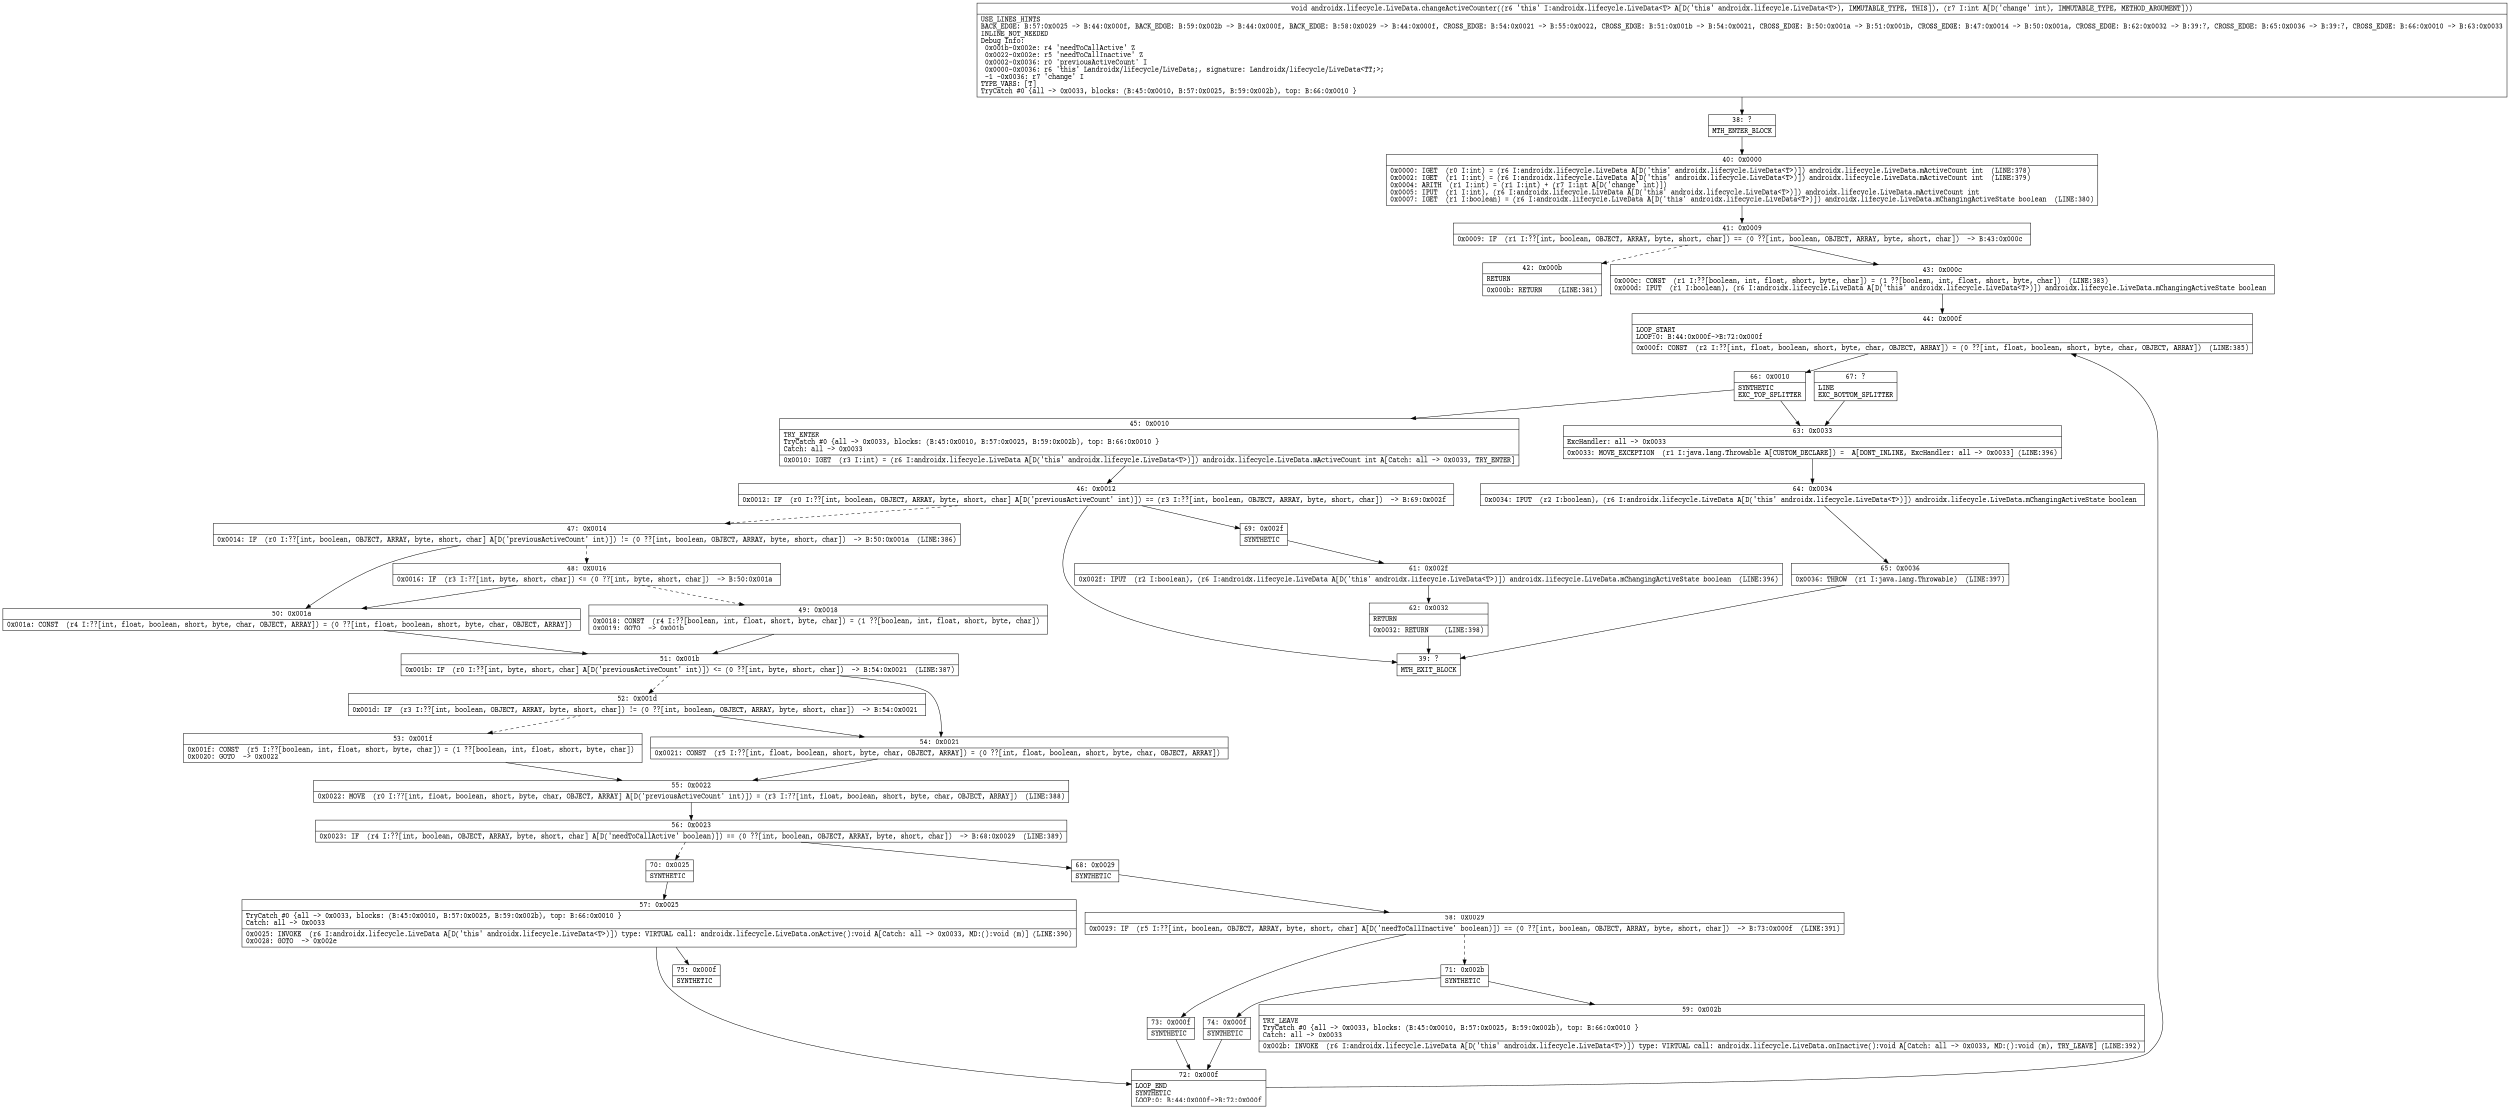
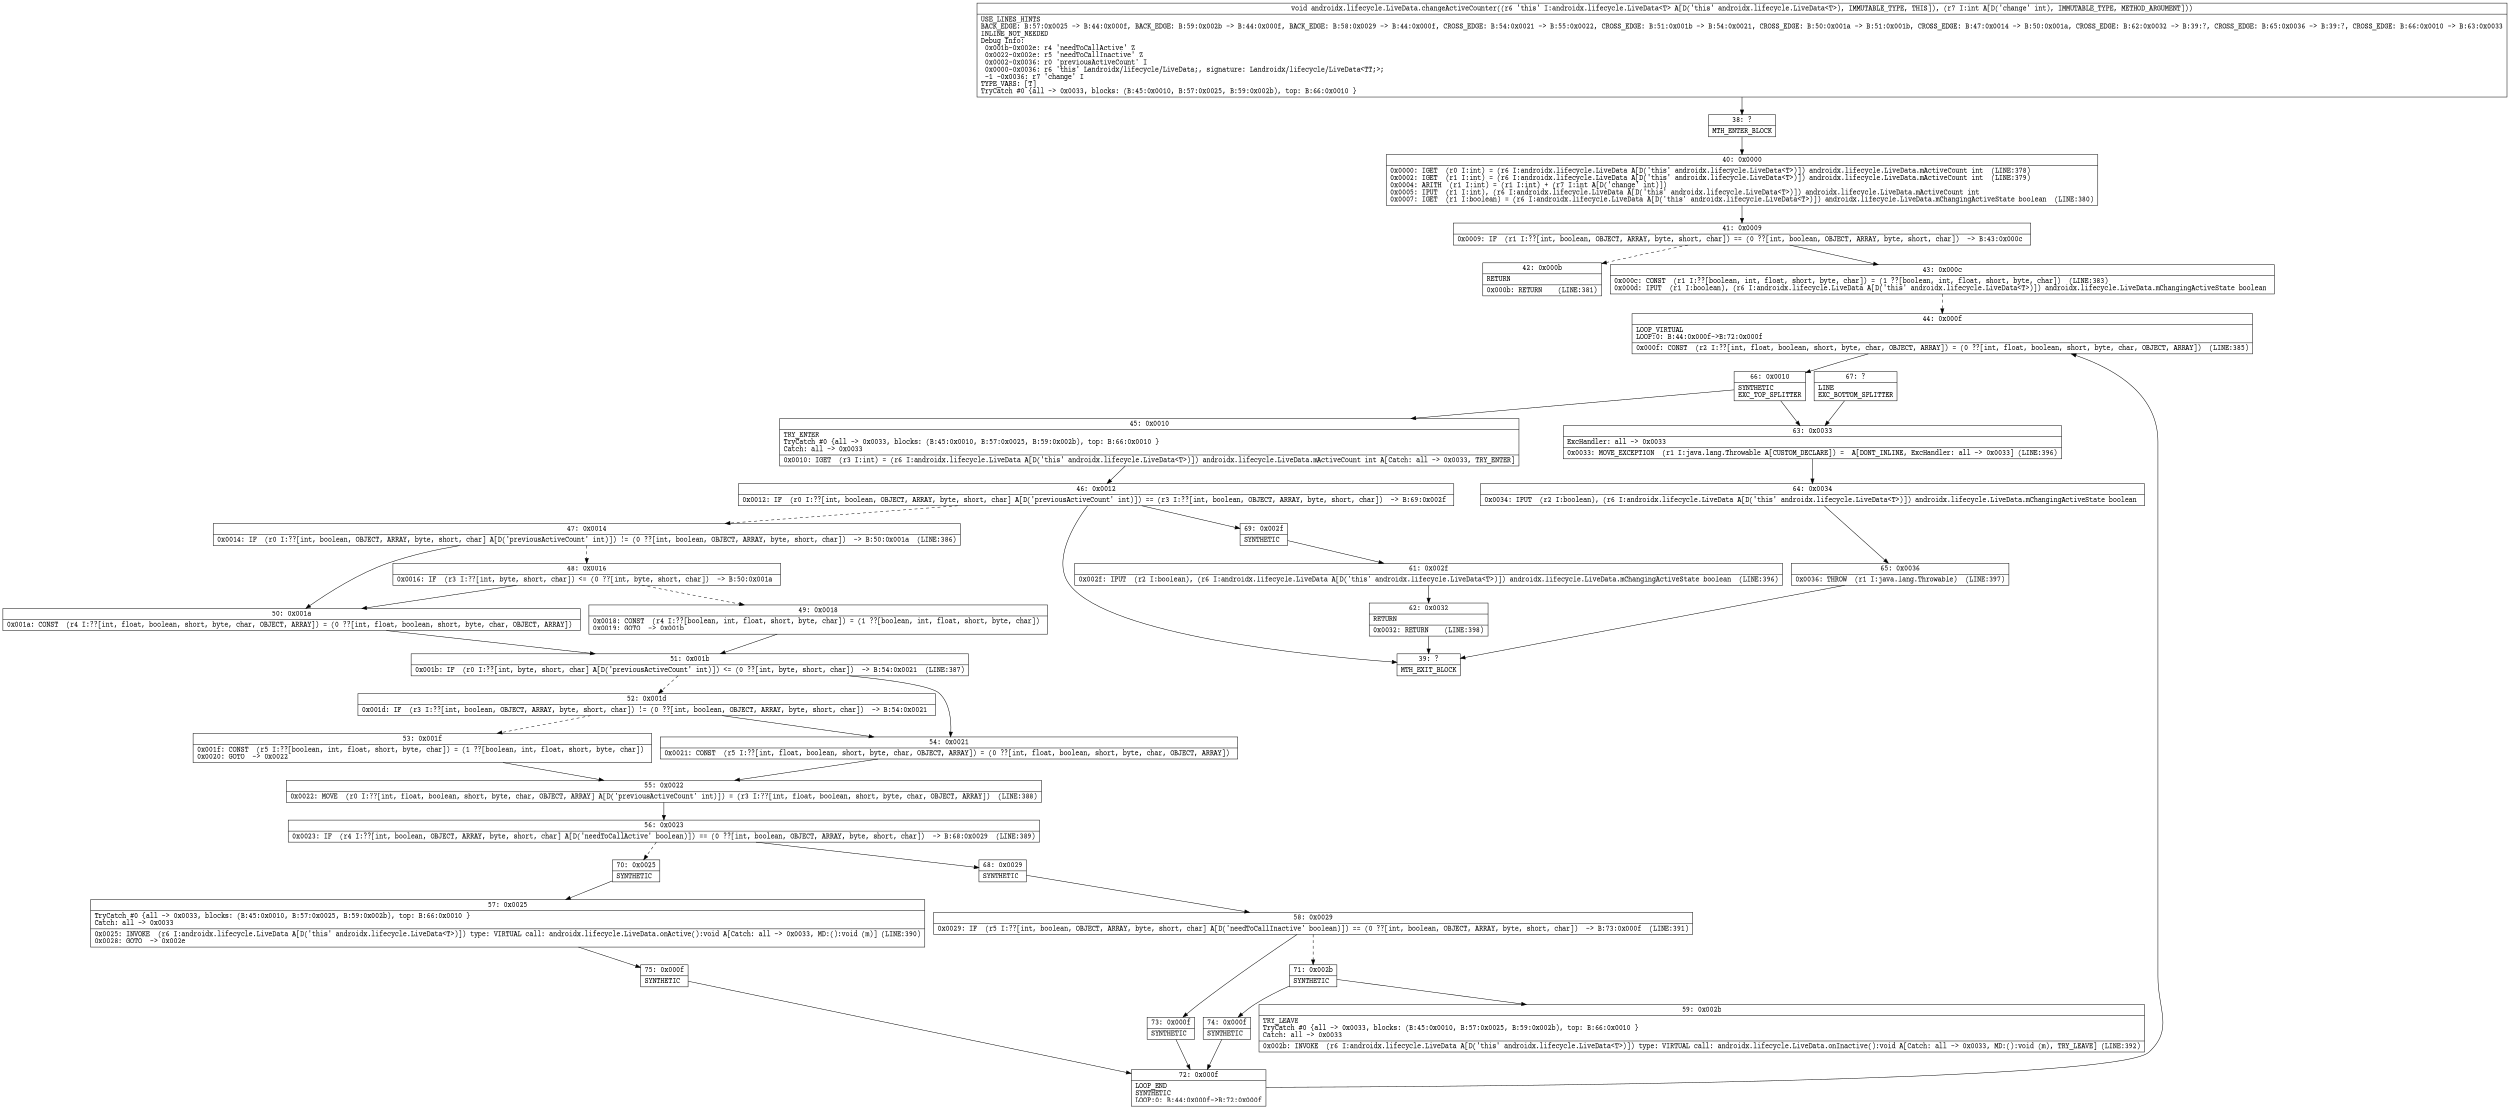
  digraph {
    fontname="Courier Prime"
    node [fontname="Courier Prime" shape=record]
    edge [fontname="Courier Prime"]
    n1 [label="{38\:\ ?|MTH_ENTER_BLOCK\l}"]
    n2 [label="{40\:\ 0x0000|0x0000: IGET  (r0 I:int) = (r6 I:androidx.lifecycle.LiveData A[D('this' androidx.lifecycle.LiveData\<T\>)]) androidx.lifecycle.LiveData.mActiveCount int  (LINE:378)\l0x0002: IGET  (r1 I:int) = (r6 I:androidx.lifecycle.LiveData A[D('this' androidx.lifecycle.LiveData\<T\>)]) androidx.lifecycle.LiveData.mActiveCount int  (LINE:379)\l0x0004: ARITH  (r1 I:int) = (r1 I:int) + (r7 I:int A[D('change' int)]) \l0x0005: IPUT  (r1 I:int), (r6 I:androidx.lifecycle.LiveData A[D('this' androidx.lifecycle.LiveData\<T\>)]) androidx.lifecycle.LiveData.mActiveCount int \l0x0007: IGET  (r1 I:boolean) = (r6 I:androidx.lifecycle.LiveData A[D('this' androidx.lifecycle.LiveData\<T\>)]) androidx.lifecycle.LiveData.mChangingActiveState boolean  (LINE:380)\l}"]
    n3 [label="{41\:\ 0x0009|0x0009: IF  (r1 I:??[int, boolean, OBJECT, ARRAY, byte, short, char]) == (0 ??[int, boolean, OBJECT, ARRAY, byte, short, char])  \-\> B:43:0x000c \l}"]
    n4 [label="{42\:\ 0x000b|RETURN\l|0x000b: RETURN    (LINE:381)\l}"]
    n5 [label="{43\:\ 0x000c|0x000c: CONST  (r1 I:??[boolean, int, float, short, byte, char]) = (1 ??[boolean, int, float, short, byte, char])  (LINE:383)\l0x000d: IPUT  (r1 I:boolean), (r6 I:androidx.lifecycle.LiveData A[D('this' androidx.lifecycle.LiveData\<T\>)]) androidx.lifecycle.LiveData.mChangingActiveState boolean \l}"]
-   n6 [label="{44\:\ 0x000f|LOOP_START\lLOOP:0: B:44:0x000f\-\>B:72:0x000f\l|0x000f: CONST  (r2 I:??[int, float, boolean, short, byte, char, OBJECT, ARRAY]) = (0 ??[int, float, boolean, short, byte, char, OBJECT, ARRAY])  (LINE:385)\l}"]
+   n6 [label="{44\:\ 0x000f|LOOP_VIRTUAL\lLOOP:0: B:44:0x000f\-\>B:72:0x000f\l|0x000f: CONST  (r2 I:??[int, float, boolean, short, byte, char, OBJECT, ARRAY]) = (0 ??[int, float, boolean, short, byte, char, OBJECT, ARRAY])  (LINE:385)\l}"]
    n7 [label="{39\:\ ?|MTH_EXIT_BLOCK\l}"]
    n8 [label="{66\:\ 0x0010|SYNTHETIC\lEXC_TOP_SPLITTER\l}"]
    n9 [label="{45\:\ 0x0010|TRY_ENTER\lTryCatch #0 \{all \-\> 0x0033, blocks: (B:45:0x0010, B:57:0x0025, B:59:0x002b), top: B:66:0x0010 \}\lCatch: all \-\> 0x0033\l|0x0010: IGET  (r3 I:int) = (r6 I:androidx.lifecycle.LiveData A[D('this' androidx.lifecycle.LiveData\<T\>)]) androidx.lifecycle.LiveData.mActiveCount int A[Catch: all \-\> 0x0033, TRY_ENTER]\l}"]
    n10 [label="{63\:\ 0x0033|ExcHandler: all \-\> 0x0033\l|0x0033: MOVE_EXCEPTION  (r1 I:java.lang.Throwable A[CUSTOM_DECLARE]) =  A[DONT_INLINE, ExcHandler: all \-\> 0x0033] (LINE:396)\l}"]
    n11 [label="{46\:\ 0x0012|0x0012: IF  (r0 I:??[int, boolean, OBJECT, ARRAY, byte, short, char] A[D('previousActiveCount' int)]) == (r3 I:??[int, boolean, OBJECT, ARRAY, byte, short, char])  \-\> B:69:0x002f \l}"]
    n12 [label="{64\:\ 0x0034|0x0034: IPUT  (r2 I:boolean), (r6 I:androidx.lifecycle.LiveData A[D('this' androidx.lifecycle.LiveData\<T\>)]) androidx.lifecycle.LiveData.mChangingActiveState boolean \l}"]
    n13 [label="{47\:\ 0x0014|0x0014: IF  (r0 I:??[int, boolean, OBJECT, ARRAY, byte, short, char] A[D('previousActiveCount' int)]) != (0 ??[int, boolean, OBJECT, ARRAY, byte, short, char])  \-\> B:50:0x001a  (LINE:386)\l}"]
    n14 [label="{69\:\ 0x002f|SYNTHETIC\l}"]
    n15 [label="{67\:\ ?|LINE\lEXC_BOTTOM_SPLITTER\l}"]
    n16 [label="{48\:\ 0x0016|0x0016: IF  (r3 I:??[int, byte, short, char]) \<= (0 ??[int, byte, short, char])  \-\> B:50:0x001a \l}"]
    n17 [label="{50\:\ 0x001a|0x001a: CONST  (r4 I:??[int, float, boolean, short, byte, char, OBJECT, ARRAY]) = (0 ??[int, float, boolean, short, byte, char, OBJECT, ARRAY]) \l}"]
    n18 [label="{61\:\ 0x002f|0x002f: IPUT  (r2 I:boolean), (r6 I:androidx.lifecycle.LiveData A[D('this' androidx.lifecycle.LiveData\<T\>)]) androidx.lifecycle.LiveData.mChangingActiveState boolean  (LINE:396)\l}"]
    n19 [label="{49\:\ 0x0018|0x0018: CONST  (r4 I:??[boolean, int, float, short, byte, char]) = (1 ??[boolean, int, float, short, byte, char]) \l0x0019: GOTO  \-\> 0x001b \l}"]
    n20 [label="{51\:\ 0x001b|0x001b: IF  (r0 I:??[int, byte, short, char] A[D('previousActiveCount' int)]) \<= (0 ??[int, byte, short, char])  \-\> B:54:0x0021  (LINE:387)\l}"]
    n21 [label="{52\:\ 0x001d|0x001d: IF  (r3 I:??[int, boolean, OBJECT, ARRAY, byte, short, char]) != (0 ??[int, boolean, OBJECT, ARRAY, byte, short, char])  \-\> B:54:0x0021 \l}"]
    n22 [label="{54\:\ 0x0021|0x0021: CONST  (r5 I:??[int, float, boolean, short, byte, char, OBJECT, ARRAY]) = (0 ??[int, float, boolean, short, byte, char, OBJECT, ARRAY]) \l}"]
    n23 [label="{53\:\ 0x001f|0x001f: CONST  (r5 I:??[boolean, int, float, short, byte, char]) = (1 ??[boolean, int, float, short, byte, char]) \l0x0020: GOTO  \-\> 0x0022 \l}"]
    n24 [label="{55\:\ 0x0022|0x0022: MOVE  (r0 I:??[int, float, boolean, short, byte, char, OBJECT, ARRAY] A[D('previousActiveCount' int)]) = (r3 I:??[int, float, boolean, short, byte, char, OBJECT, ARRAY])  (LINE:388)\l}"]
    n25 [label="{56\:\ 0x0023|0x0023: IF  (r4 I:??[int, boolean, OBJECT, ARRAY, byte, short, char] A[D('needToCallActive' boolean)]) == (0 ??[int, boolean, OBJECT, ARRAY, byte, short, char])  \-\> B:68:0x0029  (LINE:389)\l}"]
    n26 [label="{68\:\ 0x0029|SYNTHETIC\l}"]
    n27 [label="{70\:\ 0x0025|SYNTHETIC\l}"]
    n28 [label="{58\:\ 0x0029|0x0029: IF  (r5 I:??[int, boolean, OBJECT, ARRAY, byte, short, char] A[D('needToCallInactive' boolean)]) == (0 ??[int, boolean, OBJECT, ARRAY, byte, short, char])  \-\> B:73:0x000f  (LINE:391)\l}"]
    n29 [label="{57\:\ 0x0025|TryCatch #0 \{all \-\> 0x0033, blocks: (B:45:0x0010, B:57:0x0025, B:59:0x002b), top: B:66:0x0010 \}\lCatch: all \-\> 0x0033\l|0x0025: INVOKE  (r6 I:androidx.lifecycle.LiveData A[D('this' androidx.lifecycle.LiveData\<T\>)]) type: VIRTUAL call: androidx.lifecycle.LiveData.onActive():void A[Catch: all \-\> 0x0033, MD:():void (m)] (LINE:390)\l0x0028: GOTO  \-\> 0x002e \l}"]
    n30 [label="{71\:\ 0x002b|SYNTHETIC\l}"]
    n31 [label="{73\:\ 0x000f|SYNTHETIC\l}"]
    n32 [label="{59\:\ 0x002b|TRY_LEAVE\lTryCatch #0 \{all \-\> 0x0033, blocks: (B:45:0x0010, B:57:0x0025, B:59:0x002b), top: B:66:0x0010 \}\lCatch: all \-\> 0x0033\l|0x002b: INVOKE  (r6 I:androidx.lifecycle.LiveData A[D('this' androidx.lifecycle.LiveData\<T\>)]) type: VIRTUAL call: androidx.lifecycle.LiveData.onInactive():void A[Catch: all \-\> 0x0033, MD:():void (m), TRY_LEAVE] (LINE:392)\l}"]
    n33 [label="{74\:\ 0x000f|SYNTHETIC\l}"]
    n34 [label="{72\:\ 0x000f|LOOP_END\lSYNTHETIC\lLOOP:0: B:44:0x000f\-\>B:72:0x000f\l}"]
    n35 [label="{75\:\ 0x000f|SYNTHETIC\l}"]
    n36 [label="{62\:\ 0x0032|RETURN\l|0x0032: RETURN    (LINE:398)\l}"]
    n37 [label="{65\:\ 0x0036|0x0036: THROW  (r1 I:java.lang.Throwable)  (LINE:397)\l}"]
    n38 [label="{void androidx.lifecycle.LiveData.changeActiveCounter((r6 'this' I:androidx.lifecycle.LiveData\<T\> A[D('this' androidx.lifecycle.LiveData\<T\>), IMMUTABLE_TYPE, THIS]), (r7 I:int A[D('change' int), IMMUTABLE_TYPE, METHOD_ARGUMENT]))  | USE_LINES_HINTS\lBACK_EDGE: B:57:0x0025 \-\> B:44:0x000f, BACK_EDGE: B:59:0x002b \-\> B:44:0x000f, BACK_EDGE: B:58:0x0029 \-\> B:44:0x000f, CROSS_EDGE: B:54:0x0021 \-\> B:55:0x0022, CROSS_EDGE: B:51:0x001b \-\> B:54:0x0021, CROSS_EDGE: B:50:0x001a \-\> B:51:0x001b, CROSS_EDGE: B:47:0x0014 \-\> B:50:0x001a, CROSS_EDGE: B:62:0x0032 \-\> B:39:?, CROSS_EDGE: B:65:0x0036 \-\> B:39:?, CROSS_EDGE: B:66:0x0010 \-\> B:63:0x0033\lINLINE_NOT_NEEDED\lDebug Info:\l  0x001b\-0x002e: r4 'needToCallActive' Z\l  0x0022\-0x002e: r5 'needToCallInactive' Z\l  0x0002\-0x0036: r0 'previousActiveCount' I\l  0x0000\-0x0036: r6 'this' Landroidx\/lifecycle\/LiveData;, signature: Landroidx\/lifecycle\/LiveData\<TT;\>;\l  \-1 \-0x0036: r7 'change' I\lTYPE_VARS: [T]\lTryCatch #0 \{all \-\> 0x0033, blocks: (B:45:0x0010, B:57:0x0025, B:59:0x002b), top: B:66:0x0010 \}\l}"]
    n1 -> n2
    n2 -> n3
    n3 -> n4 [style=dashed]
    n3 -> n5
-   n5 -> n6
+   n5 -> n6 [style=dashed]
    n6 -> n8
    n8 -> n9
    n8 -> n10
    n9 -> n11
    n10 -> n12
    n11 -> n7
    n11 -> n13 [style=dashed]
    n11 -> n14
    n12 -> n37
    n13 -> n16 [style=dashed]
    n13 -> n17
    n14 -> n18
    n15 -> n10
    n16 -> n17
    n16 -> n19 [style=dashed]
    n17 -> n20
    n18 -> n36
    n19 -> n20
    n20 -> n21 [style=dashed]
    n20 -> n22
    n21 -> n22
    n21 -> n23 [style=dashed]
    n22 -> n24
    n23 -> n24
    n24 -> n25
    n25 -> n26
    n25 -> n27 [style=dashed]
    n26 -> n28
    n27 -> n29
    n28 -> n30 [style=dashed]
    n28 -> n31
    n29 -> n35
    n30 -> n32
    n30 -> n33
    n31 -> n34
    n33 -> n34
    n34 -> n6
-   n29 -> n34
+   n35 -> n34
    n36 -> n7
    n37 -> n7
    n38 -> n1
  }
